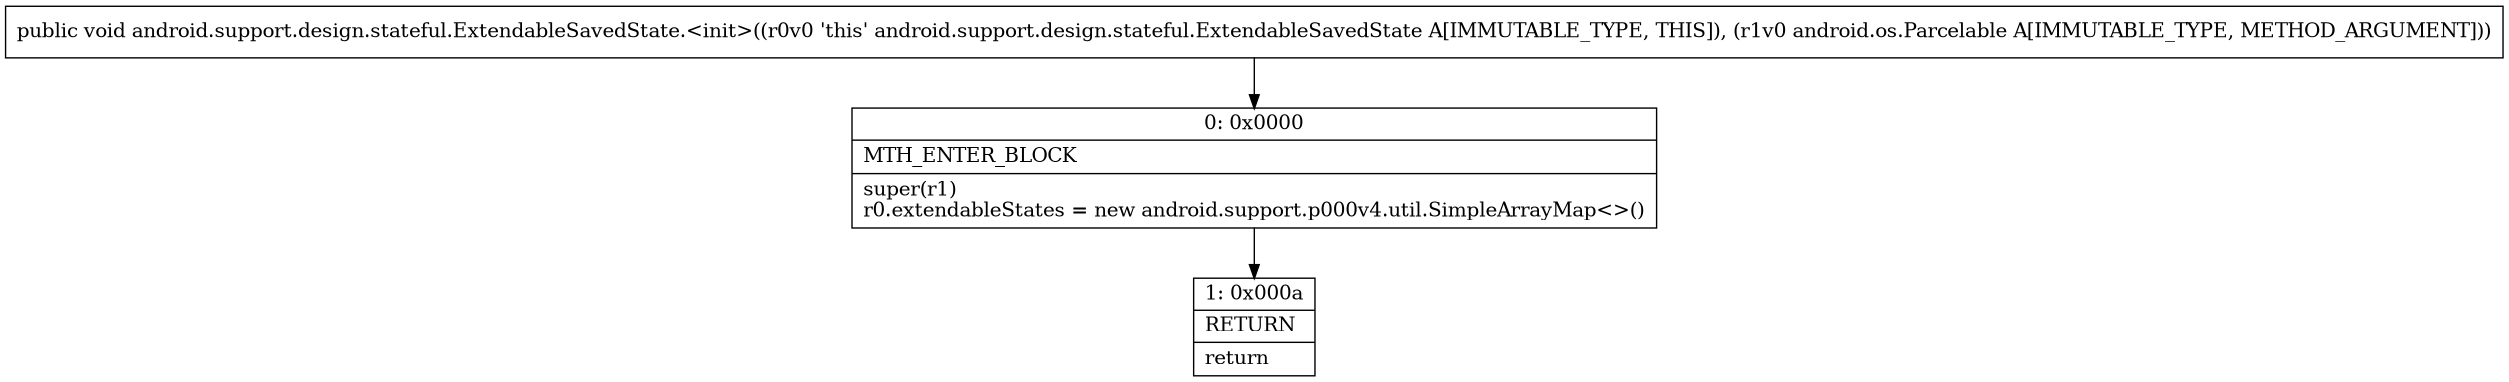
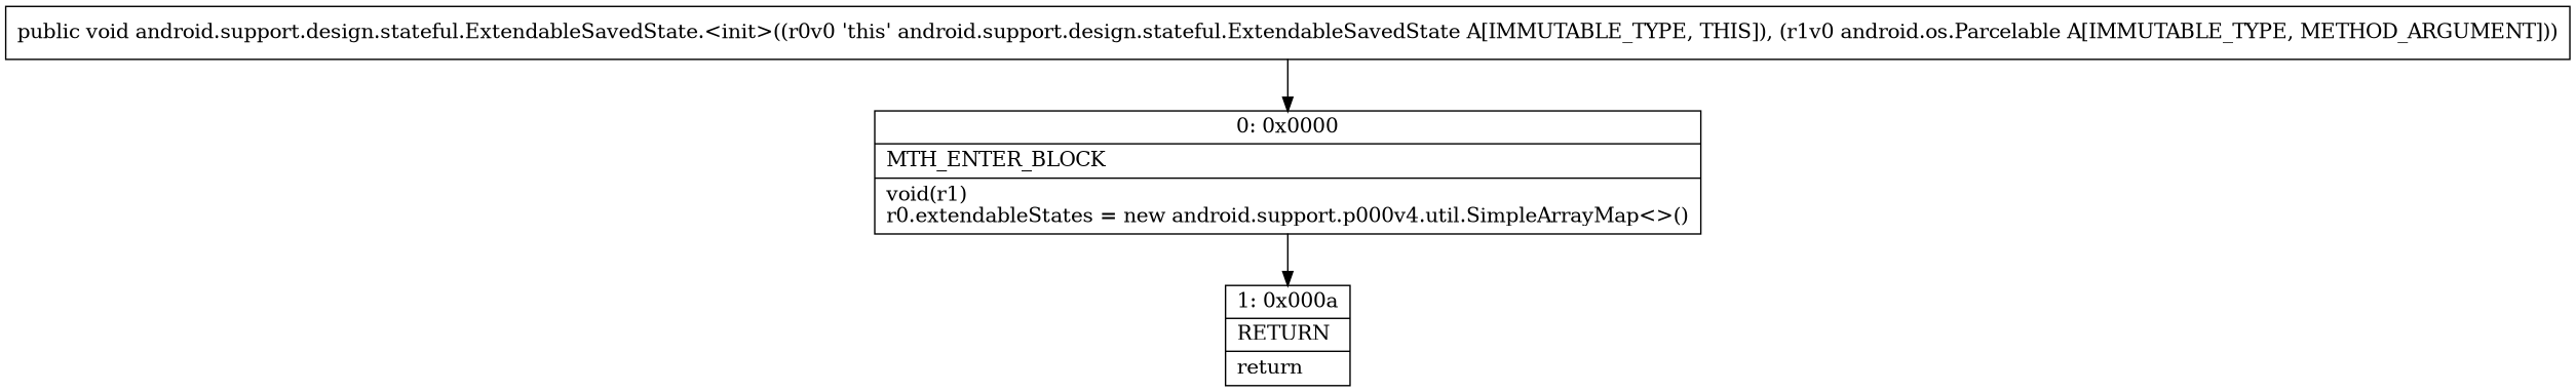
  digraph {
    node [shape=record]
-   n1 [label="{0\:\ 0x0000|MTH_ENTER_BLOCK\l|super(r1)\lr0.extendableStates = new android.support.p000v4.util.SimpleArrayMap\<\>()\l}"]
+   n1 [label="{0\:\ 0x0000|MTH_ENTER_BLOCK\l|void(r1)\lr0.extendableStates = new android.support.p000v4.util.SimpleArrayMap\<\>()\l}"]
    n2 [label="{1\:\ 0x000a|RETURN\l|return\l}"]
    n3 [label="{public void android.support.design.stateful.ExtendableSavedState.\<init\>((r0v0 'this' android.support.design.stateful.ExtendableSavedState A[IMMUTABLE_TYPE, THIS]), (r1v0 android.os.Parcelable A[IMMUTABLE_TYPE, METHOD_ARGUMENT])) }"]
    n1 -> n2
    n3 -> n1
  }
